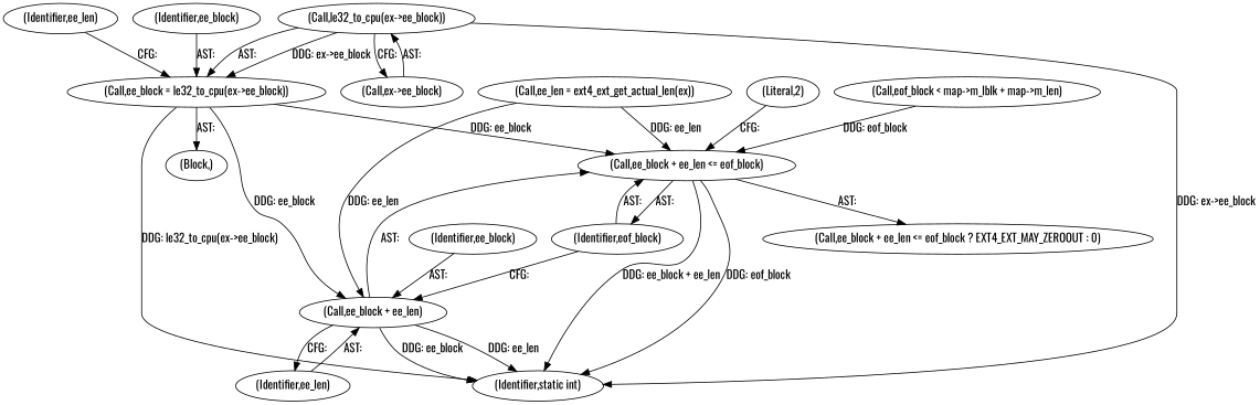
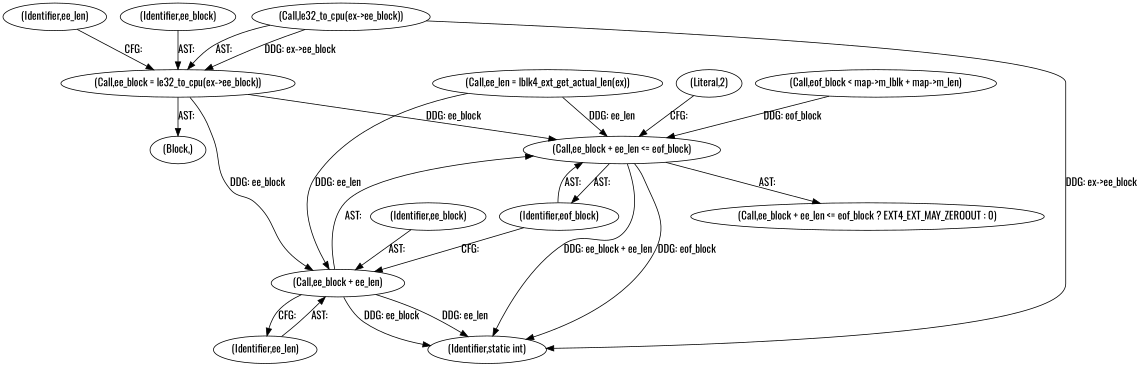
  digraph {
    fontname=Oswald
    node [fontname=Oswald]
    edge [fontname=Oswald]
    n1 [label="(Call,le32_to_cpu(ex->ee_block))"]
    n2 [label="(Call,ee_block = le32_to_cpu(ex->ee_block))"]
    n3 [label="(Identifier,static int)"]
-   n4 [label="(Call,ex->ee_block)"]
    n5 [label="(Call,ee_block + ee_len <= eof_block)"]
    n6 [label="(Call,ee_block + ee_len)"]
    n7 [label="(Block,)"]
    n8 [label="(Call,ee_block + ee_len <= eof_block ? EXT4_EXT_MAY_ZEROOUT : 0)"]
    n9 [label="(Identifier,eof_block)"]
    n10 [label="(Identifier,ee_len)"]
    n11 [label="(Identifier,ee_len)"]
-   n12 [label="(Call,ee_len = ext4_ext_get_actual_len(ex))"]
+   n12 [label="(Call,ee_len = lblk4_ext_get_actual_len(ex))"]
    n13 [label="(Call,eof_block < map->m_lblk + map->m_len)"]
    n14 [label="(Literal,2)"]
    n15 [label="(Identifier,ee_block)"]
    n16 [label="(Identifier,ee_block)"]
    n1 -> n2 [label="AST: "]
    n1 -> n2 [label="DDG: ex->ee_block"]
    n1 -> n3 [label="DDG: ex->ee_block"]
-   n1 -> n4 [label="CFG: "]
-   n2 -> n3 [label="DDG: le32_to_cpu(ex->ee_block)"]
    n2 -> n5 [label="DDG: ee_block"]
    n2 -> n6 [label="DDG: ee_block"]
    n2 -> n7 [label="AST: "]
-   n4 -> n1 [label="AST: "]
    n5 -> n3 [label="DDG: ee_block + ee_len"]
    n5 -> n3 [label="DDG: eof_block"]
    n5 -> n8 [label="AST: "]
    n5 -> n9 [label="AST: "]
    n6 -> n3 [label="DDG: ee_block"]
    n6 -> n3 [label="DDG: ee_len"]
    n6 -> n5 [label="AST: "]
    n6 -> n10 [label="CFG: "]
    n9 -> n5 [label="AST: "]
    n9 -> n6 [label="CFG: "]
    n10 -> n6 [label="AST: "]
    n11 -> n2 [label="CFG: "]
    n12 -> n5 [label="DDG: ee_len"]
    n12 -> n6 [label="DDG: ee_len"]
    n13 -> n5 [label="DDG: eof_block"]
    n14 -> n5 [label="CFG: "]
    n15 -> n2 [label="AST: "]
    n16 -> n6 [label="AST: "]
  }
